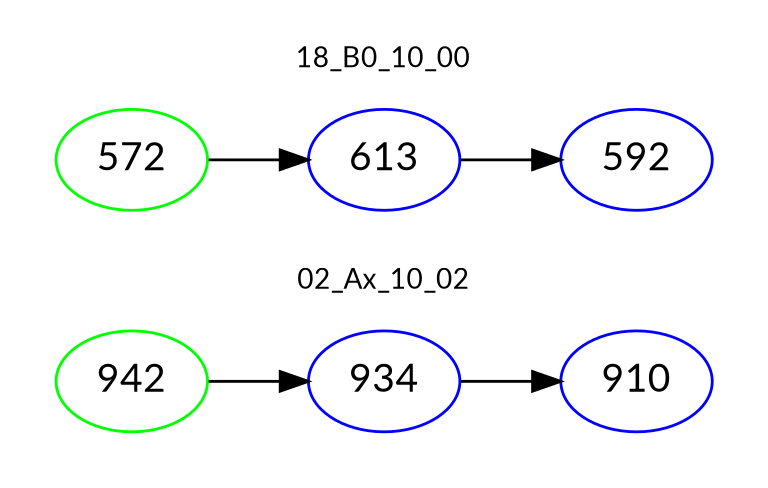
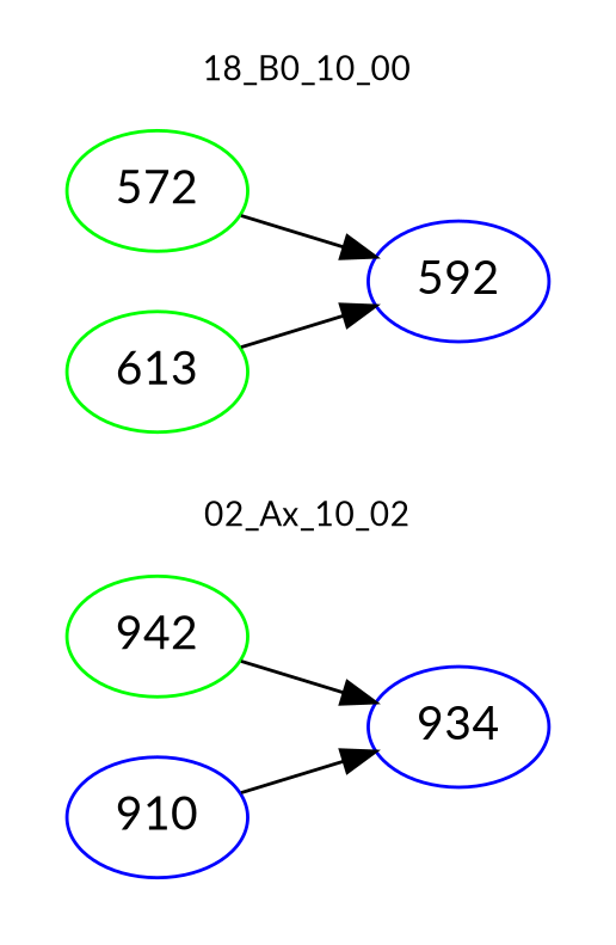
  digraph {
    fontname=Lato
    rankdir=LR
    node [color=green fontname=Lato]
    edge [color=black fontname=Lato]
    n1 [label=942]
    n2 [color=blue label=934]
    n3 [color=blue label=910]
    n4 [label=572]
    n5 [color=blue label=592]
-   n6 [color=blue label=613]
+   n6 [label=613]
    subgraph cluster_1 {
      color=white
      fontsize=10
      label="02_Ax_10_02"
      n1
      n2
      n3
    }
    subgraph cluster_2 {
      color=white
      fontsize=10
      label="18_B0_10_00"
      n4
      n5
      n6
    }
    n1 -> n2
-   n2 -> n3
-   n4 -> n6
+   n3 -> n2
+   n4 -> n5
    n6 -> n5
  }
